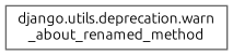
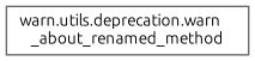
  digraph {
    rankdir=LR
    fontname=Ubuntu
-   n1 [color=grey40 fillcolor=white fontname=Ubuntu fontsize=10 height=0.2 label="django.utils.deprecation.warn\l_about_renamed_method" shape=box style=filled width=0.4]
+   n1 [color=grey40 fillcolor=white fontname=Ubuntu fontsize=10 height=0.2 label="warn.utils.deprecation.warn\l_about_renamed_method" shape=box style=filled width=0.4]
  }
